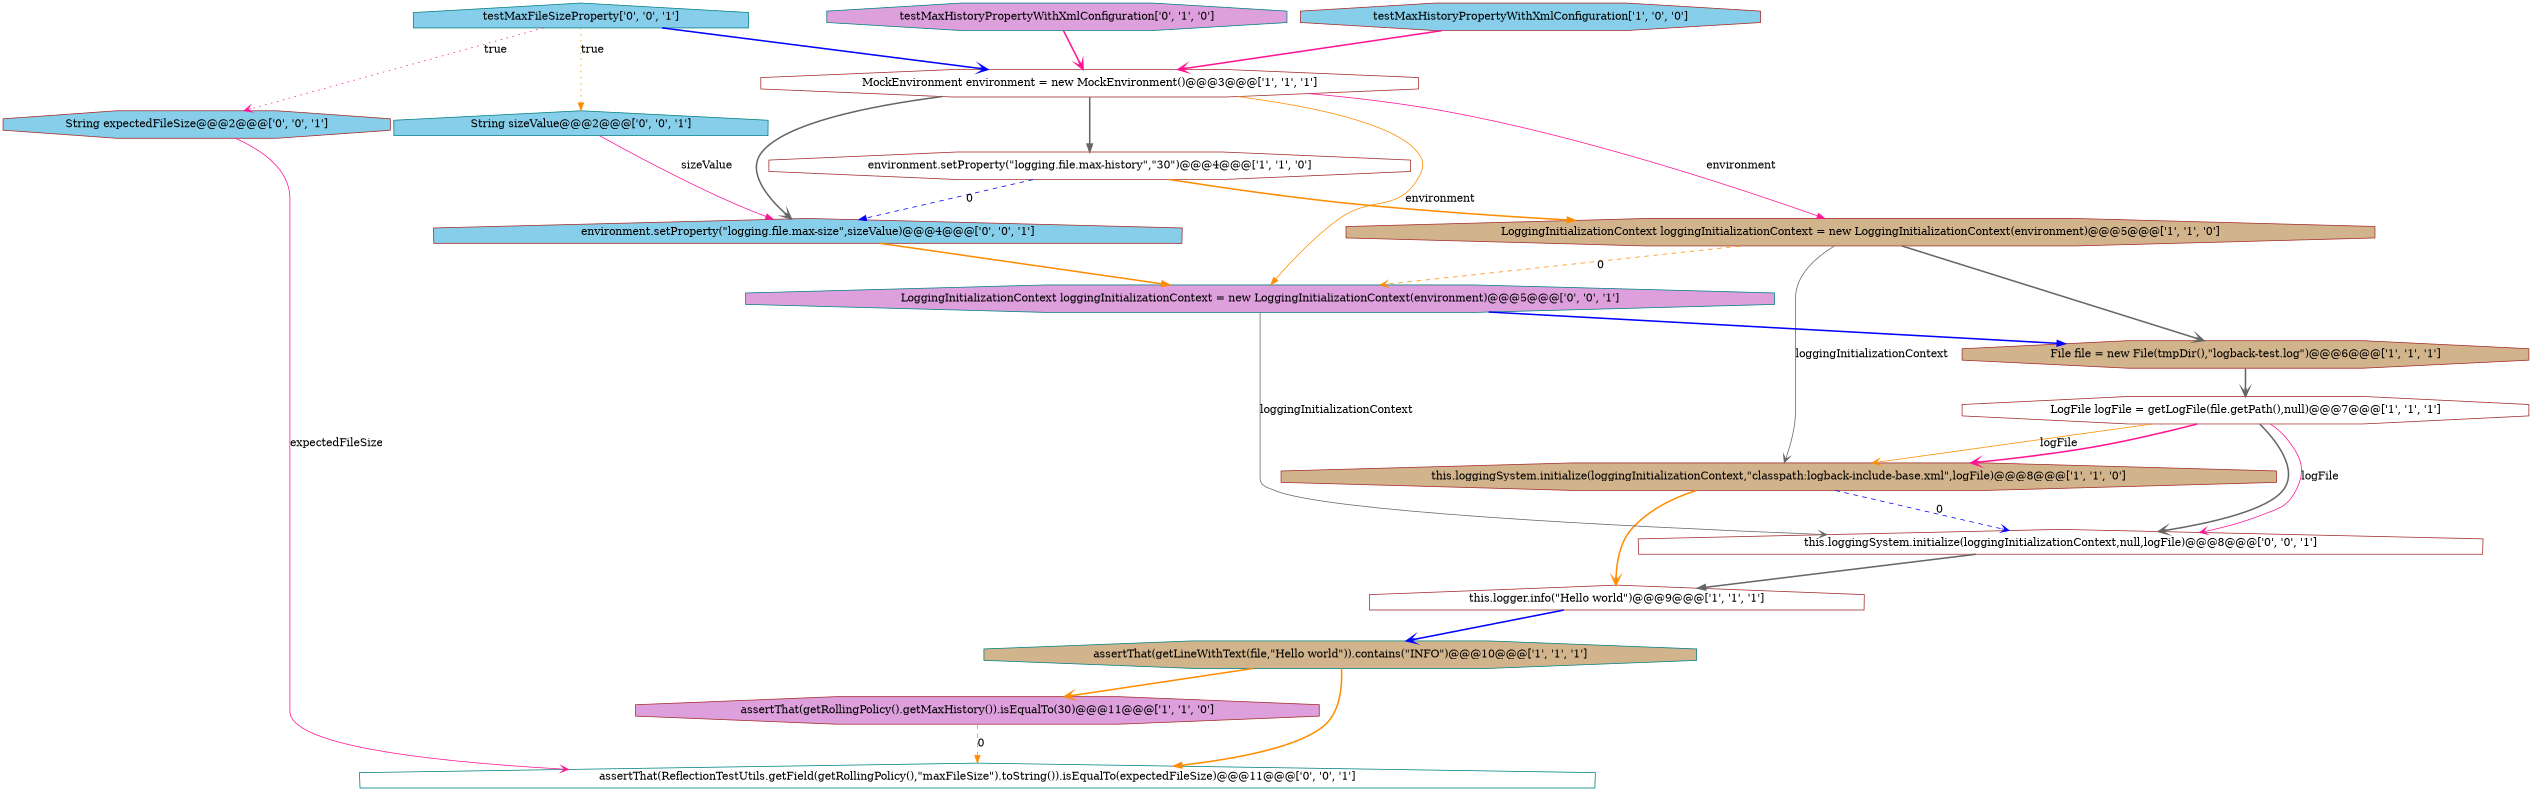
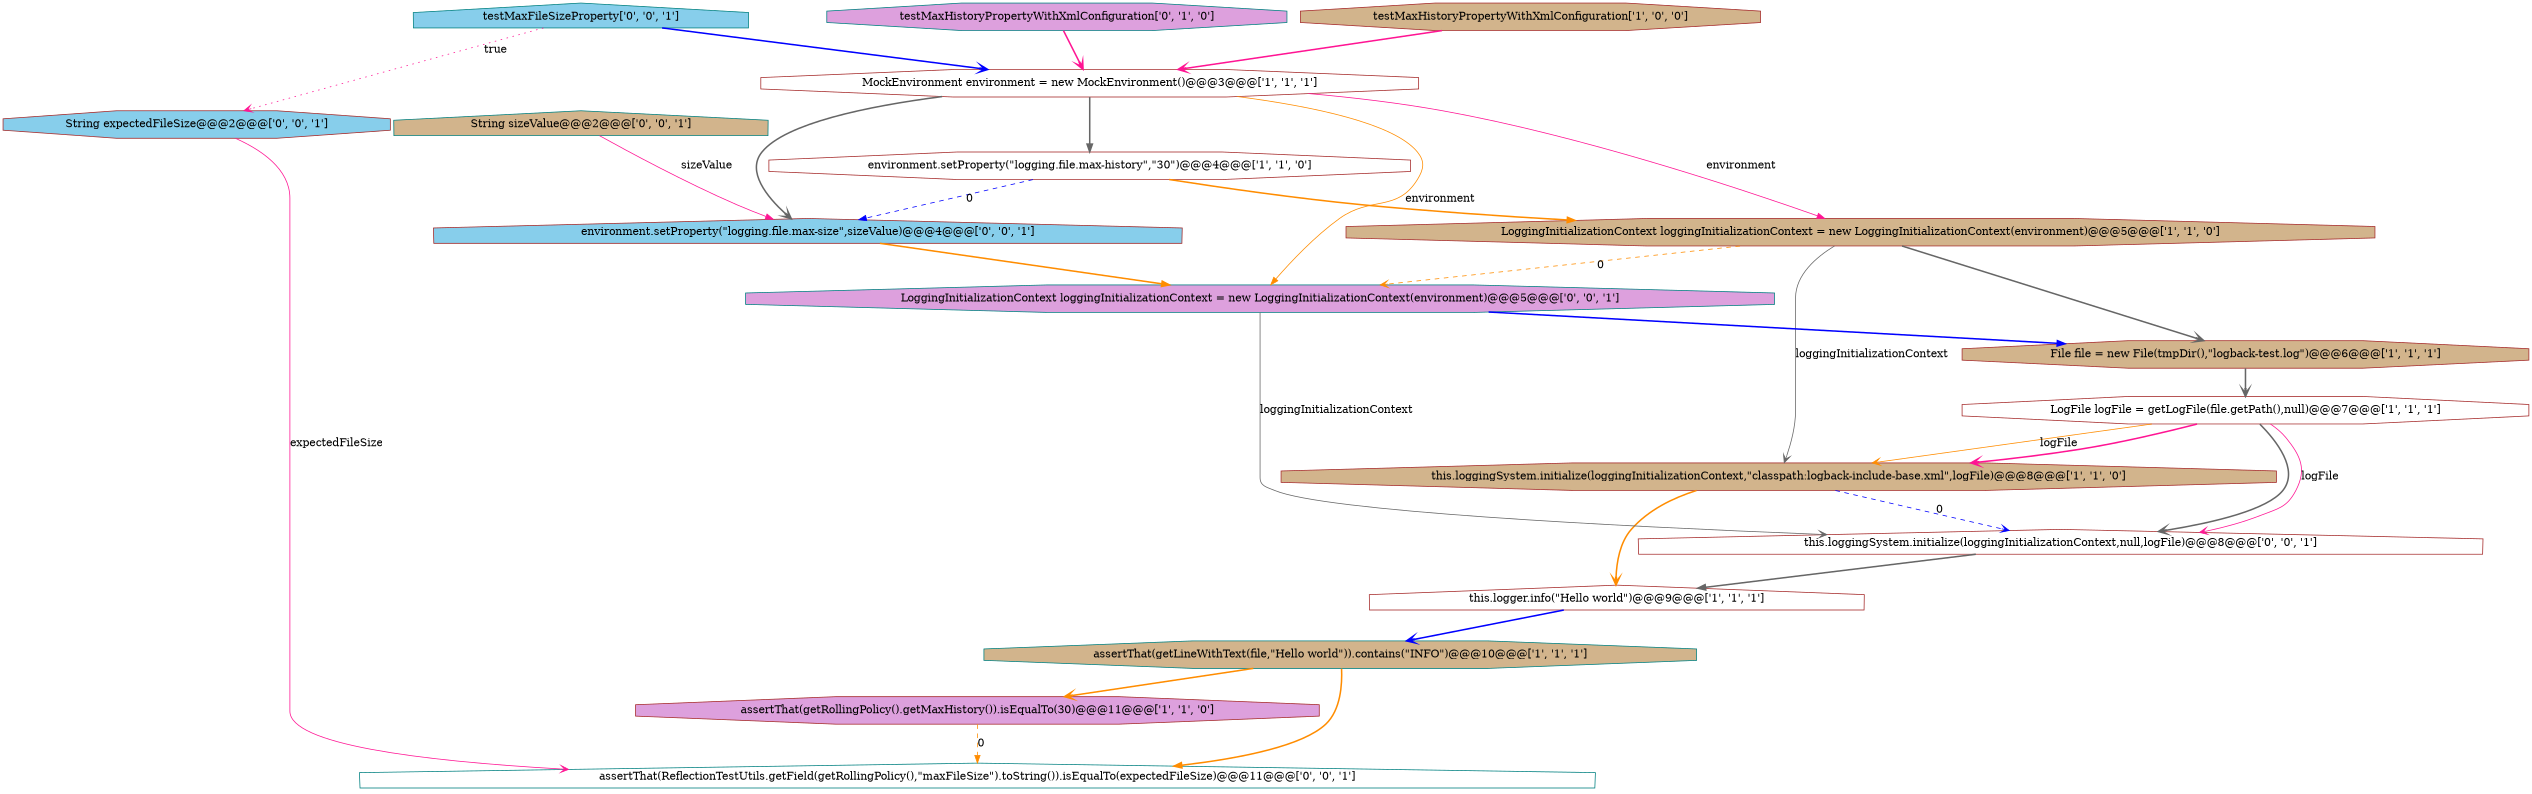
  digraph {
    node [color=brown fillcolor=white shape=octagon style=filled]
    edge [arrowhead=vee color=darkorange style=bold]
    n1 [fillcolor=tan label="LoggingInitializationContext loggingInitializationContext = new LoggingInitializationContext(environment)@@@5@@@['1', '1', '0']"]
    n2 [fillcolor=tan label="this.loggingSystem.initialize(loggingInitializationContext,\"classpath:logback-include-base.xml\",logFile)@@@8@@@['1', '1', '0']"]
    n3 [color=teal fillcolor=plum label="LoggingInitializationContext loggingInitializationContext = new LoggingInitializationContext(environment)@@@5@@@['0', '0', '1']"]
    n4 [fillcolor=tan label="File file = new File(tmpDir(),\"logback-test.log\")@@@6@@@['1', '1', '1']"]
    n5 [label="this.loggingSystem.initialize(loggingInitializationContext,null,logFile)@@@8@@@['0', '0', '1']" shape=house]
    n6 [label="this.logger.info(\"Hello world\")@@@9@@@['1', '1', '1']" shape=house]
    n7 [label="LogFile logFile = getLogFile(file.getPath(),null)@@@7@@@['1', '1', '1']"]
    n8 [label="MockEnvironment environment = new MockEnvironment()@@@3@@@['1', '1', '1']"]
    n9 [fillcolor=skyblue label="environment.setProperty(\"logging.file.max-size\",sizeValue)@@@4@@@['0', '0', '1']" shape=house]
    n10 [label="environment.setProperty(\"logging.file.max-history\",\"30\")@@@4@@@['1', '1', '0']"]
    n11 [color=teal label="assertThat(ReflectionTestUtils.getField(getRollingPolicy(),\"maxFileSize\").toString()).isEqualTo(expectedFileSize)@@@11@@@['0', '0', '1']" shape=house]
    n12 [color=teal fillcolor=tan label="assertThat(getLineWithText(file,\"Hello world\")).contains(\"INFO\")@@@10@@@['1', '1', '1']"]
    n13 [fillcolor=plum label="assertThat(getRollingPolicy().getMaxHistory()).isEqualTo(30)@@@11@@@['1', '1', '0']"]
    n14 [color=teal fillcolor=skyblue label="testMaxFileSizeProperty['0', '0', '1']" shape=house]
-   n15 [color=teal fillcolor=skyblue label="String sizeValue@@@2@@@['0', '0', '1']" shape=house]
+   n15 [color=teal fillcolor=tan label="String sizeValue@@@2@@@['0', '0', '1']" shape=house]
    n16 [fillcolor=skyblue label="String expectedFileSize@@@2@@@['0', '0', '1']"]
    n17 [color=teal fillcolor=plum label="testMaxHistoryPropertyWithXmlConfiguration['0', '1', '0']"]
-   n18 [fillcolor=skyblue label="testMaxHistoryPropertyWithXmlConfiguration['1', '0', '0']"]
+   n18 [fillcolor=tan label="testMaxHistoryPropertyWithXmlConfiguration['1', '0', '0']"]
    n1 -> n2 [color=gray40 label=loggingInitializationContext style=solid]
    n1 -> n3 [label=0 style=dashed]
    n1 -> n4 [color=gray40]
    n2 -> n5 [color=blue label=0 style=dashed]
    n2 -> n6
    n3 -> n4 [arrowhead=normal color=blue]
    n3 -> n5 [color=gray40 label=loggingInitializationContext style=solid]
    n4 -> n7 [color=gray40]
    n5 -> n6 [arrowhead=normal color=gray40]
    n6 -> n12 [color=blue]
    n7 -> n2 [label=logFile style=solid]
    n7 -> n2 [color=deeppink]
    n7 -> n5 [color=gray40]
    n7 -> n5 [color=deeppink label=logFile style=solid]
    n8 -> n1 [arrowhead=normal color=deeppink label=environment style=solid]
    n8 -> n3 [arrowhead=normal label=environment style=solid]
    n8 -> n9 [color=gray40]
    n8 -> n10 [arrowhead=normal color=gray40]
    n9 -> n3 [arrowhead=normal]
    n10 -> n1 [arrowhead=normal]
    n10 -> n9 [arrowhead=normal color=blue label=0 style=dashed]
    n12 -> n11 [arrowhead=normal]
    n12 -> n13
    n13 -> n11 [arrowhead=normal label=0 style=dashed]
    n14 -> n8 [color=blue]
-   n14 -> n15 [arrowhead=normal label=true style=dotted]
    n14 -> n16 [color=deeppink label=true style=dotted]
    n15 -> n9 [arrowhead=normal color=deeppink label=sizeValue style=solid]
    n16 -> n11 [color=deeppink label=expectedFileSize style=solid]
    n17 -> n8 [color=deeppink]
    n18 -> n8 [color=deeppink]
  }
